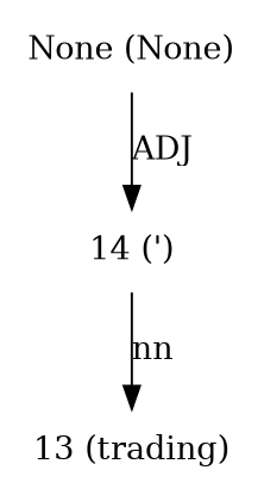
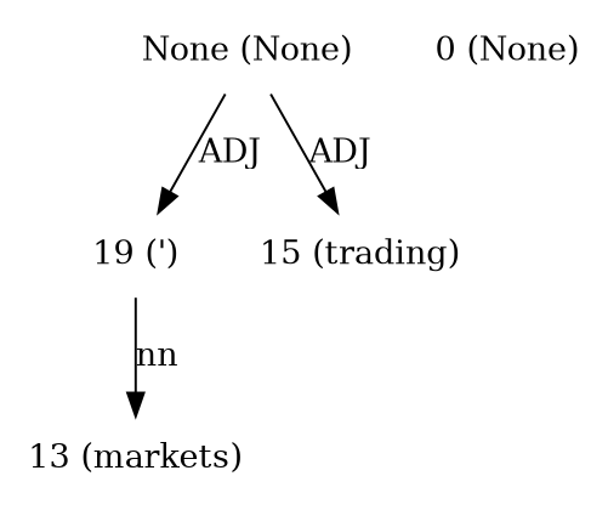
  digraph {
    node [shape=plaintext]
    edge [dir=forward]
    n1 [label="None (None)"]
-   n2 [label="14 (')"]
-   n4 [label="13 (trading)"]
+   n2 [label="19 (')"]
+   n3 [label="15 (trading)"]
+   n4 [label="13 (markets)"]
+   n5 [label="0 (None)"]
    n1 -> n2 [label=ADJ]
+   n1 -> n3 [label=ADJ]
    n2 -> n4 [label=nn]
  }
